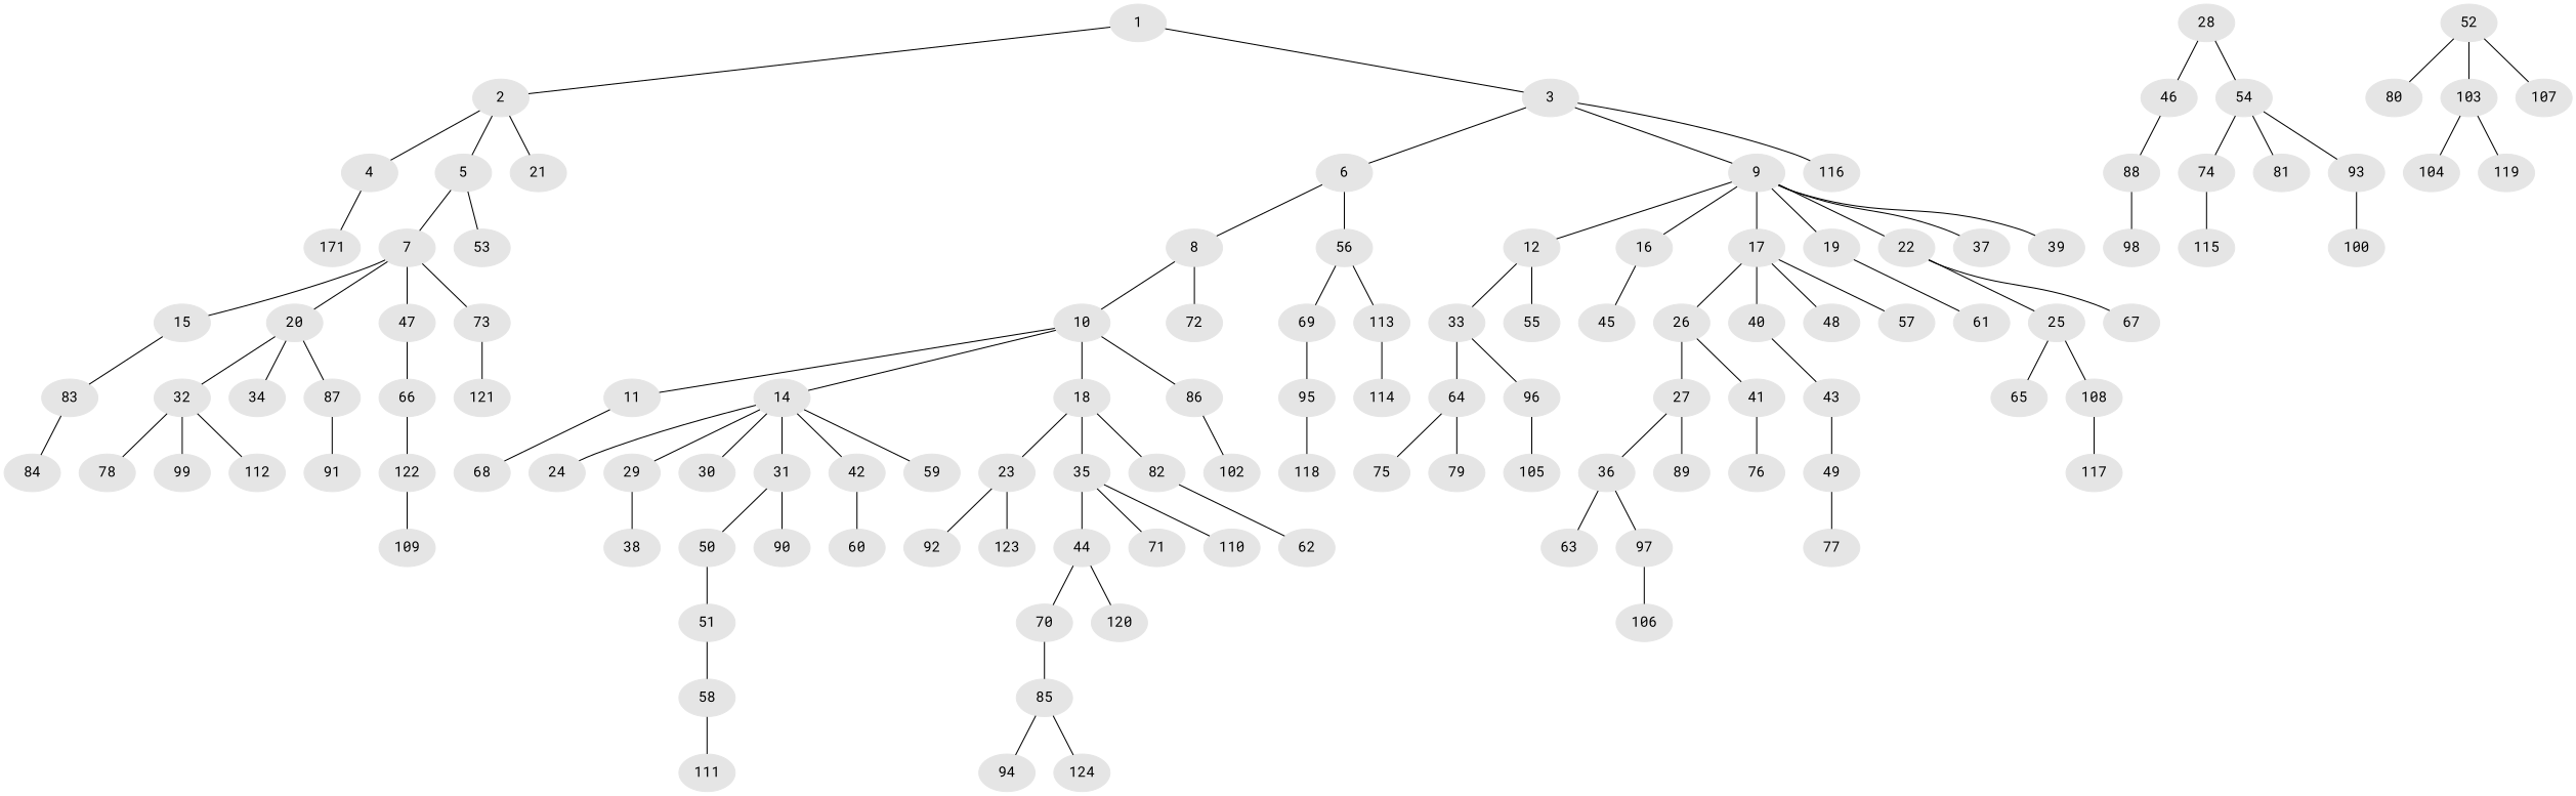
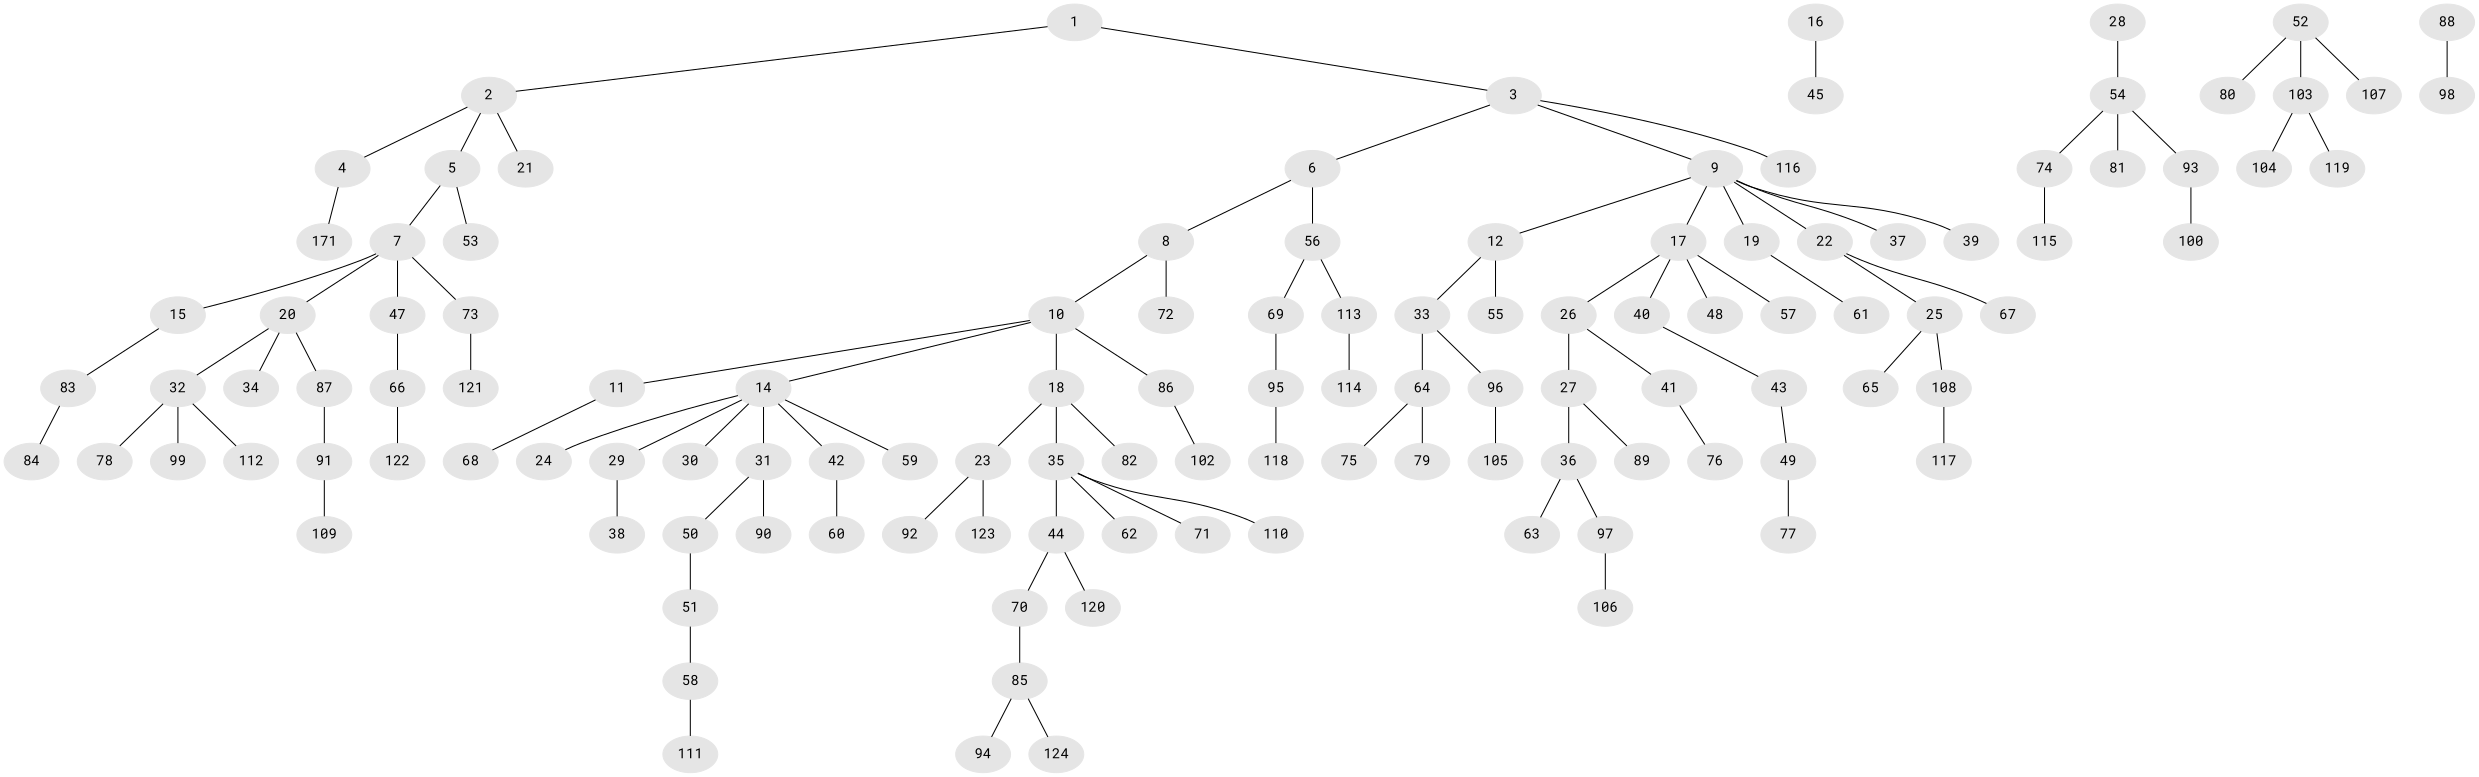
  graph {
    fontname="Roboto Mono"
    node [color=gray90 fontname="Roboto Mono" style=filled]
    edge [fontname="Roboto Mono"]
    1
    2
    3
    4
    5
    21
    6
    9
    116
    n10 [label=171]
    7
    53
    8
    56
    12
    16
    17
    19
    22
    37
    39
    15
    20
    47
    73
    10
    72
    69
    113
    83
    32
    34
    87
    66
    121
    11
    14
    18
    86
    33
    55
    45
    26
    40
    48
    57
    61
    25
    67
    68
    24
    29
    30
    31
    42
    59
    23
    35
    82
    102
    64
    96
    28
-   46
    54
    52
    80
    103
    107
    38
    50
    90
    60
    84
    27
    41
    43
    92
    123
    44
    62
    71
    110
    78
    99
    112
    91
    65
    108
    117
    36
    89
    76
    63
    97
    88
    74
    81
    93
    51
    75
    79
    105
    70
    120
    106
    49
    77
    85
    98
    122
    58
    111
    104
    119
    115
    100
    95
    114
    118
    94
    124
    109
    1 -- 2
    1 -- 3
    2 -- 4
    2 -- 5
    2 -- 21
    3 -- 6
    3 -- 9
    3 -- 116
    4 -- n10
    5 -- 7
    5 -- 53
    6 -- 8
    6 -- 56
    9 -- 12
-   9 -- 16
    9 -- 17
    9 -- 19
    9 -- 22
    9 -- 37
    9 -- 39
    7 -- 15
    7 -- 20
    7 -- 47
    7 -- 73
    8 -- 10
    8 -- 72
    56 -- 69
    56 -- 113
    12 -- 33
    12 -- 55
    16 -- 45
    17 -- 26
    17 -- 40
    17 -- 48
    17 -- 57
    19 -- 61
    22 -- 25
    22 -- 67
    15 -- 83
    20 -- 32
    20 -- 34
    20 -- 87
    47 -- 66
    73 -- 121
    10 -- 11
    10 -- 14
    10 -- 18
    10 -- 86
    69 -- 95
    113 -- 114
    83 -- 84
    32 -- 78
    32 -- 99
    32 -- 112
    87 -- 91
    66 -- 122
    11 -- 68
    14 -- 24
    14 -- 29
    14 -- 30
    14 -- 31
    14 -- 42
    14 -- 59
    18 -- 23
    18 -- 35
    18 -- 82
    86 -- 102
    33 -- 64
    33 -- 96
    26 -- 27
    26 -- 41
    40 -- 43
    25 -- 65
    25 -- 108
    29 -- 38
    31 -- 50
    31 -- 90
    42 -- 60
    23 -- 92
    23 -- 123
    35 -- 44
-   82 -- 62
+   35 -- 62
    35 -- 71
    35 -- 110
    64 -- 75
    64 -- 79
    96 -- 105
-   28 -- 46
    28 -- 54
-   46 -- 88
    54 -- 74
    54 -- 81
    54 -- 93
    52 -- 80
    52 -- 103
    52 -- 107
    103 -- 104
    103 -- 119
    50 -- 51
    27 -- 36
    27 -- 89
    41 -- 76
    43 -- 49
    44 -- 70
    44 -- 120
-   122 -- 109
+   91 -- 109
    108 -- 117
    36 -- 63
    36 -- 97
    97 -- 106
    88 -- 98
    74 -- 115
    93 -- 100
    51 -- 58
    70 -- 85
    49 -- 77
    85 -- 94
    85 -- 124
    58 -- 111
    95 -- 118
  }
